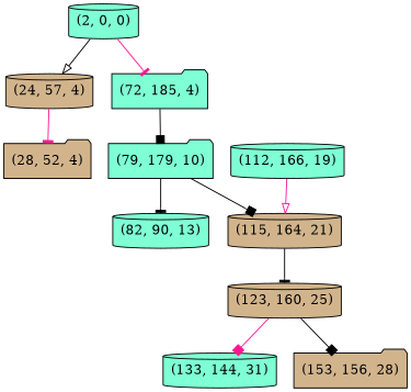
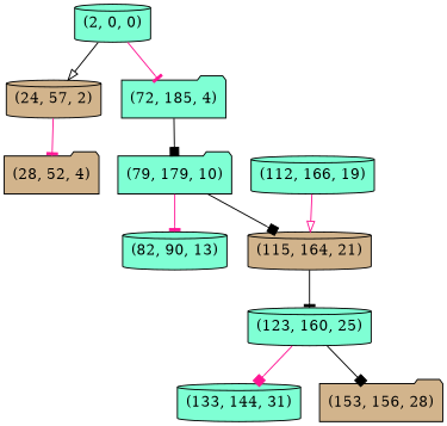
  digraph {
    node [fillcolor=aquamarine shape=cylinder style=filled]
    edge [arrowhead=tee color=black]
    n1 [label="(2, 0, 0)"]
-   "(24, 57, 2)" [fillcolor=tan label="(24, 57, 4)"]
+   "(24, 57, 2)" [fillcolor=tan]
    "(72, 185, 4)" [shape=folder]
    "(28, 52, 4)" [fillcolor=tan shape=folder]
    "(79, 179, 10)" [shape=folder]
    "(82, 90, 13)"
    "(115, 164, 21)" [fillcolor=tan]
    "(112, 166, 19)"
-   "(123, 160, 25)" [fillcolor=tan]
+   "(123, 160, 25)"
    "(133, 144, 31)"
    "(153, 156, 28)" [fillcolor=tan shape=folder]
    n1 -> "(24, 57, 2)" [arrowhead=onormal]
    n1 -> "(72, 185, 4)" [color=deeppink]
    "(24, 57, 2)" -> "(28, 52, 4)" [color=deeppink]
    "(72, 185, 4)" -> "(79, 179, 10)" [arrowhead=box]
-   "(79, 179, 10)" -> "(82, 90, 13)"
+   "(79, 179, 10)" -> "(82, 90, 13)" [color=deeppink]
    "(79, 179, 10)" -> "(115, 164, 21)" [arrowhead=box]
    "(115, 164, 21)" -> "(123, 160, 25)"
    "(112, 166, 19)" -> "(115, 164, 21)" [arrowhead=onormal color=deeppink]
    "(123, 160, 25)" -> "(133, 144, 31)" [arrowhead=box color=deeppink]
    "(123, 160, 25)" -> "(153, 156, 28)" [arrowhead=box]
  }
